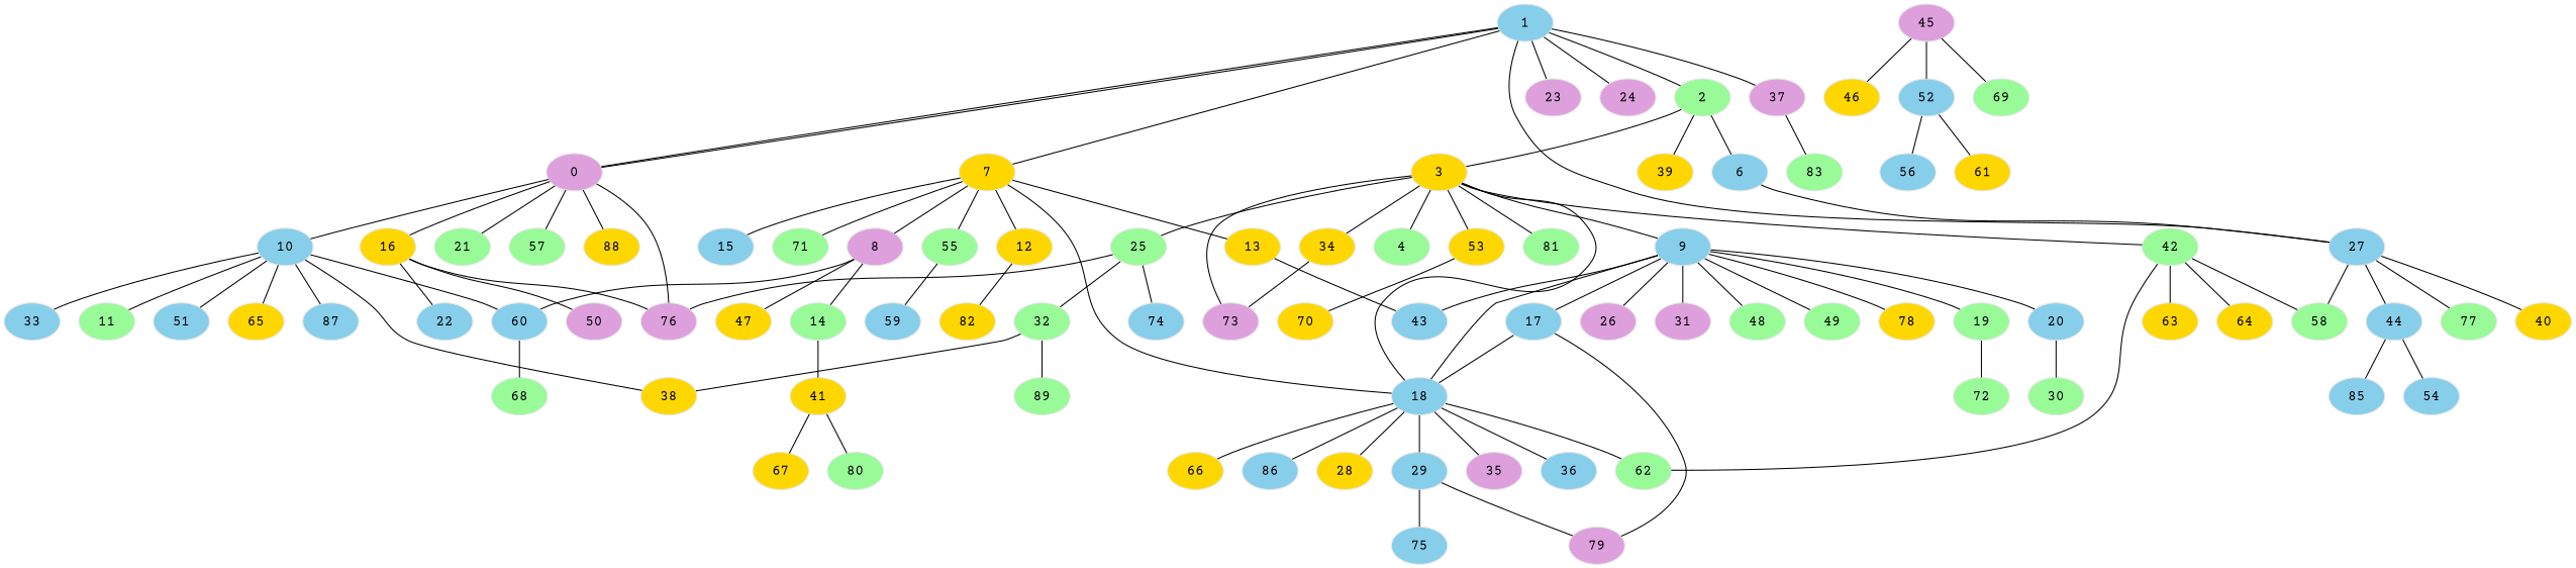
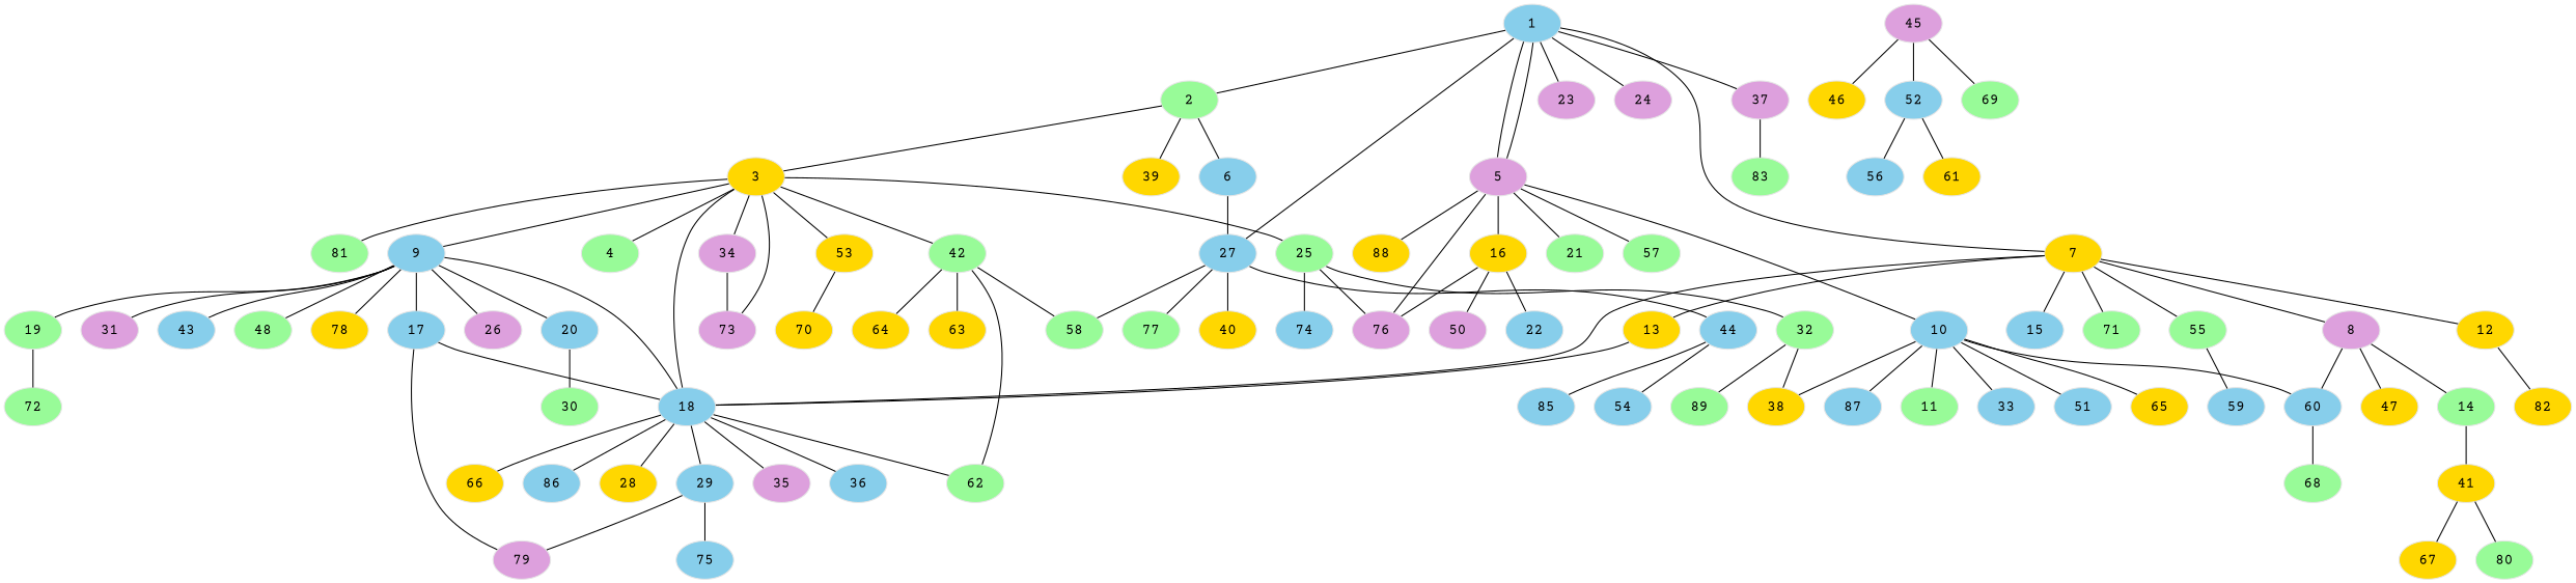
  graph {
    fontname="Courier Prime"
    node [color=gray90 fillcolor=skyblue fontname="Courier Prime" style=filled]
    edge [fontname="Courier Prime"]
    2 [fillcolor=palegreen]
    1
-   5 [fillcolor=plum label=0]
+   5 [fillcolor=plum]
    7 [fillcolor=gold]
    23 [fillcolor=plum]
    24 [fillcolor=plum]
    27
    37 [fillcolor=plum]
    3 [fillcolor=gold]
    6
    39 [fillcolor=gold]
    10
    16 [fillcolor=gold]
    21 [fillcolor=palegreen]
    57 [fillcolor=palegreen]
    76 [fillcolor=plum]
    88 [fillcolor=gold]
    18
    8 [fillcolor=plum]
    12 [fillcolor=gold]
    13 [fillcolor=gold]
    15
    55 [fillcolor=palegreen]
    71 [fillcolor=palegreen]
    40 [fillcolor=gold]
    44
    58 [fillcolor=palegreen]
    77 [fillcolor=palegreen]
    83 [fillcolor=palegreen]
    4 [fillcolor=palegreen]
    9
    25 [fillcolor=palegreen]
-   34 [fillcolor=gold]
+   34 [fillcolor=plum]
    42 [fillcolor=palegreen]
    53 [fillcolor=gold]
    73 [fillcolor=plum]
    81 [fillcolor=palegreen]
    17
    19 [fillcolor=palegreen]
    20
    26 [fillcolor=plum]
    31 [fillcolor=plum]
    43
    48 [fillcolor=palegreen]
-   49 [fillcolor=palegreen]
    78 [fillcolor=gold]
    28 [fillcolor=gold]
    29
    35 [fillcolor=plum]
    36
    62 [fillcolor=palegreen]
    66 [fillcolor=gold]
    86
    32 [fillcolor=palegreen]
    74
    63 [fillcolor=gold]
    64 [fillcolor=gold]
    70 [fillcolor=gold]
    60
    11 [fillcolor=palegreen]
    33
    38 [fillcolor=gold]
    51
    65 [fillcolor=gold]
    87
    22
    50 [fillcolor=plum]
    14 [fillcolor=palegreen]
    47 [fillcolor=gold]
    82 [fillcolor=gold]
    59
    41 [fillcolor=gold]
    68 [fillcolor=palegreen]
    79 [fillcolor=plum]
    72 [fillcolor=palegreen]
    30 [fillcolor=palegreen]
    67 [fillcolor=gold]
    80 [fillcolor=palegreen]
    75
    n80 [fillcolor=palegreen label=89]
    45 [fillcolor=plum]
    46 [fillcolor=gold]
    52
    69 [fillcolor=palegreen]
    54
    85
    56
    61 [fillcolor=gold]
    2 -- 3
    2 -- 6
    2 -- 39
    1 -- 2
    1 -- 5
    1 -- 5
    1 -- 7
    1 -- 23
    1 -- 24
    1 -- 27
    1 -- 37
    5 -- 10
    5 -- 16
    5 -- 21
    5 -- 57
    5 -- 76
    5 -- 88
    7 -- 18
    7 -- 8
    7 -- 12
    7 -- 13
    7 -- 15
    7 -- 55
    7 -- 71
    27 -- 40
    27 -- 44
    27 -- 58
    27 -- 77
    37 -- 83
    3 -- 18
    3 -- 4
    3 -- 9
    3 -- 25
    3 -- 34
    3 -- 42
    3 -- 53
    3 -- 73
    3 -- 81
    6 -- 27
    10 -- 60
    10 -- 11
    10 -- 33
    10 -- 38
    10 -- 51
    10 -- 65
    10 -- 87
    16 -- 76
    16 -- 22
    16 -- 50
    18 -- 28
    18 -- 29
    18 -- 35
    18 -- 36
    18 -- 62
    18 -- 66
    18 -- 86
    8 -- 60
    8 -- 14
    8 -- 47
    12 -- 82
-   13 -- 43
+   13 -- 18
    55 -- 59
    44 -- 54
    44 -- 85
    9 -- 18
    9 -- 17
    9 -- 19
    9 -- 20
    9 -- 26
    9 -- 31
    9 -- 43
    9 -- 48
-   9 -- 49
    9 -- 78
    25 -- 76
    25 -- 32
    25 -- 74
    34 -- 73
    42 -- 58
    42 -- 62
    42 -- 63
    42 -- 64
    53 -- 70
    17 -- 18
    17 -- 79
    19 -- 72
    20 -- 30
    29 -- 79
    29 -- 75
    32 -- 38
    32 -- n80
    60 -- 68
    14 -- 41
    41 -- 67
    41 -- 80
    45 -- 46
    45 -- 52
    45 -- 69
    52 -- 56
    52 -- 61
  }
